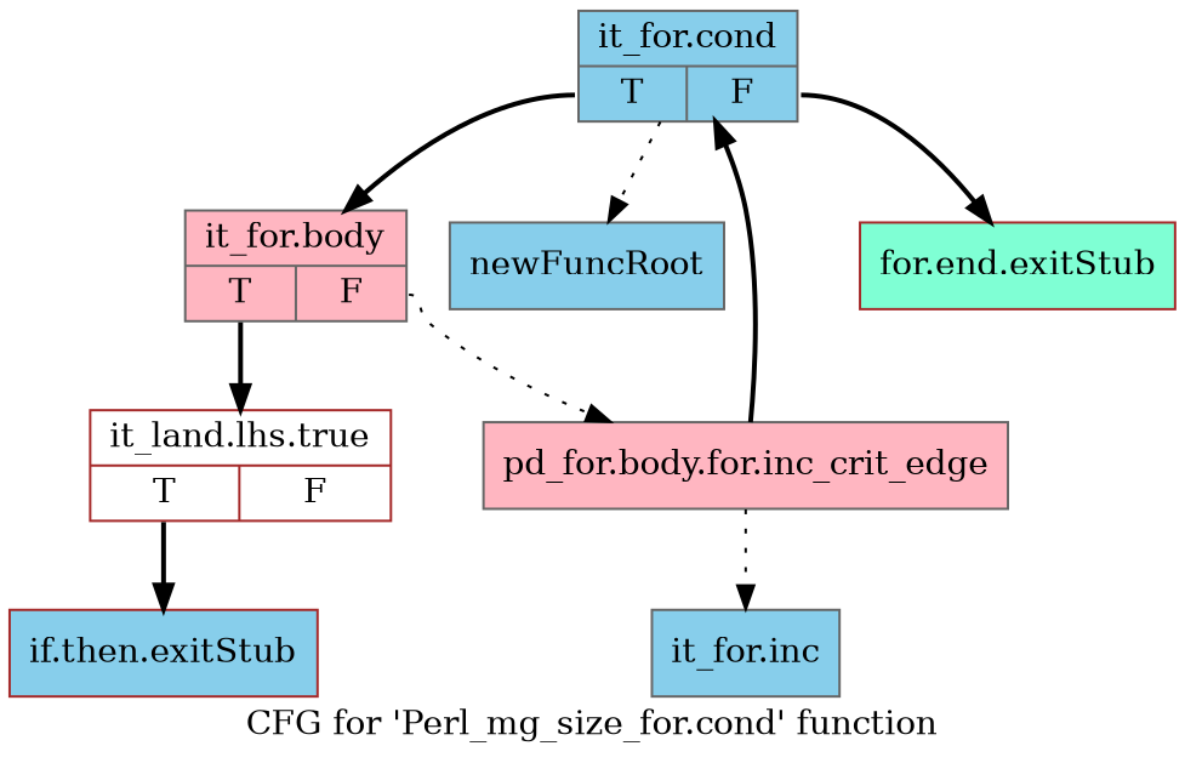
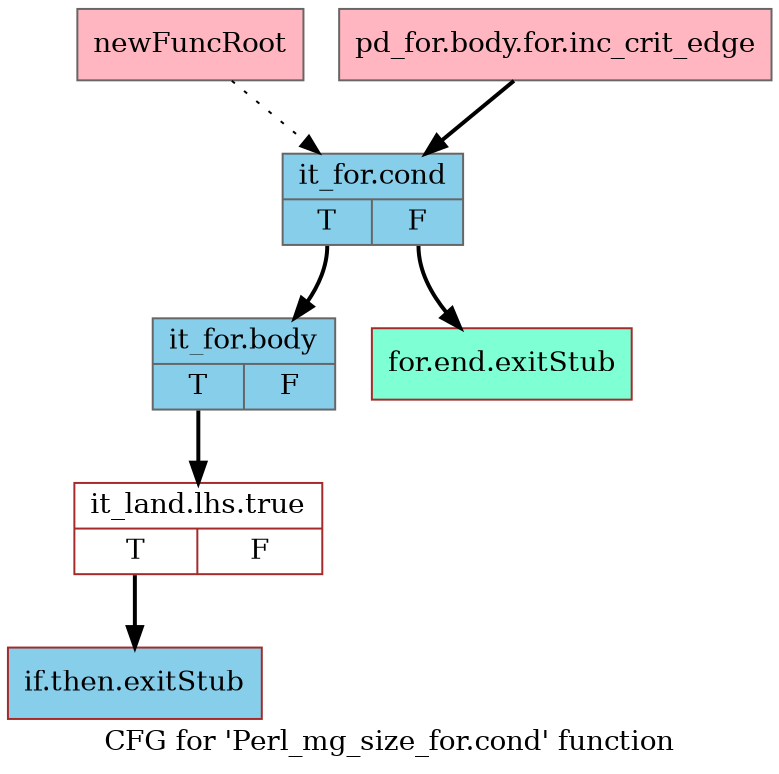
  digraph {
    label="CFG for 'Perl_mg_size_for.cond' function"
    node [color=gray40 fillcolor=lightpink shape=record style=filled]
    edge [style=bold]
-   n1 [fillcolor=skyblue label="{newFuncRoot}"]
+   n1 [label="{newFuncRoot}"]
    n2 [fillcolor=skyblue label="{it_for.cond|{<s0>T|<s1>F}}"]
    n3 [color=brown fillcolor=aquamarine label="{for.end.exitStub}"]
-   n4 [label="{it_for.body|{<s0>T|<s1>F}}"]
+   n4 [fillcolor=skyblue label="{it_for.body|{<s0>T|<s1>F}}"]
    n5 [color=brown fillcolor=white label="{it_land.lhs.true|{<s0>T|<s1>F}}"]
    n6 [label="{pd_for.body.for.inc_crit_edge}"]
    n7 [color=brown fillcolor=skyblue label="{if.then.exitStub}"]
-   n8 [fillcolor=skyblue label="{it_for.inc}"]
-   n2 -> n1 [style=dotted]
+   n1 -> n2 [style=dotted]
    n2 -> n3 [tailport=s1]
    n2 -> n4 [tailport=s0]
    n4 -> n5 [tailport=s0]
-   n4 -> n6 [style=dotted tailport=s1]
    n5 -> n7 [tailport=s0]
    n6 -> n2
-   n6 -> n8 [style=dotted]
  }
